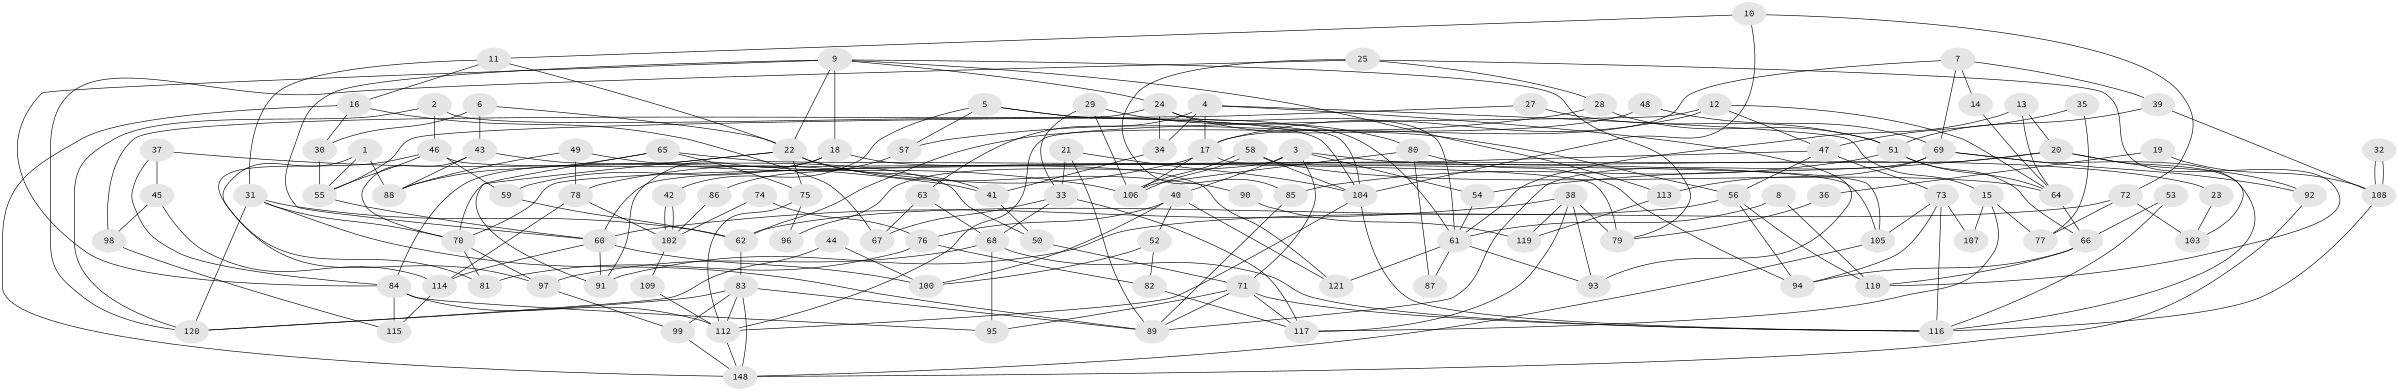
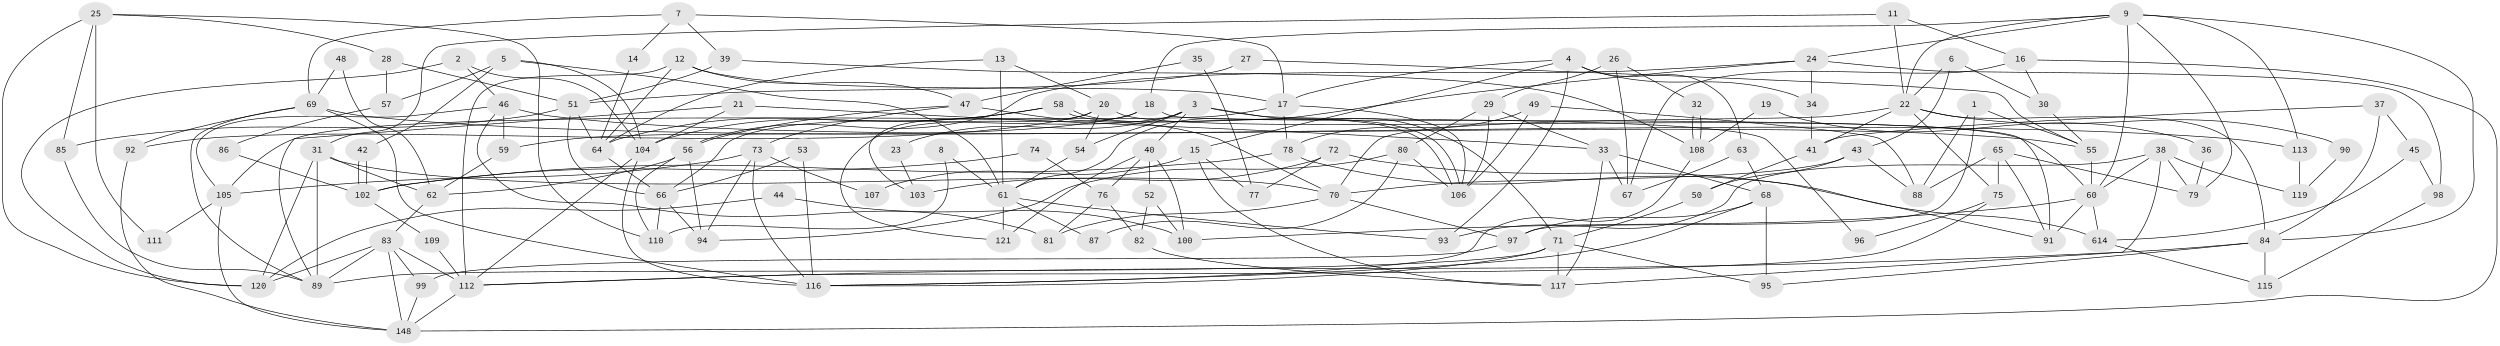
  graph {
    fontname="Source Code Pro"
    node [color=gray90 fontname="Source Code Pro" style=filled]
    edge [fontname="Source Code Pro"]
    1
    55
    88
    97
    60
    99
    2
    46
    104
    120
    105
    59
    81
    112
    116
    3
    23
    40
    54
    66
    71
    96
    103
    121
    52
    76
    100
    61
    110
    94
    117
    89
    95
    4
    15
    17
    34
    63
    93
    77
    107
    78
    106
    41
    67
    68
    5
    42
    57
    102
    86
    87
    6
    22
    30
    43
    84
    70
    75
    90
    50
    7
    14
    39
    69
    64
    108
    51
    113
    92
    8
    9
    18
    24
    79
    91
    56
    98
-   114
+   114 [label=614]
    115
    119
-   10
    11
    72
    16
    31
    n87 [label=148]
    62
    12
    47
    73
    13
    20
+   111
    19
    36
    21
    33
    25
    28
    85
+   26
    29
    32
    80
    27
    83
    35
    37
    45
    38
    82
    109
    44
    48
    49
    53
    58
    65
    74
    1 -- 55
    1 -- 88
    1 -- 97
    55 -- 60
    97 -- 99
    60 -- 100
    60 -- 91
    60 -- 114
    99 -- n87
    2 -- 46
    2 -- 104
    2 -- 120
    46 -- 55
    46 -- 105
    46 -- 59
    46 -- 81
    104 -- 112
    104 -- 116
    105 -- n87
+   105 -- 111
    59 -- 62
    112 -- n87
    3 -- 23
    3 -- 40
    3 -- 54
+   3 -- 66
    3 -- 71
    3 -- 96
    23 -- 103
    40 -- 121
    40 -- 52
    40 -- 76
    40 -- 100
    54 -- 61
    66 -- 110
    66 -- 94
    71 -- 116
    71 -- 117
    71 -- 89
    71 -- 95
    52 -- 100
    52 -- 82
    76 -- 81
    76 -- 82
    61 -- 121
    61 -- 93
    61 -- 87
    4 -- 15
    4 -- 17
    4 -- 34
    4 -- 63
    4 -- 93
    15 -- 117
    15 -- 77
    15 -- 107
    17 -- 105
    17 -- 78
    17 -- 106
    34 -- 41
    63 -- 67
    63 -- 68
    78 -- 102
    78 -- 114
    41 -- 50
    68 -- 97
    68 -- 116
    68 -- 95
    5 -- 104
    5 -- 61
    5 -- 42
    5 -- 57
    42 -- 102
    42 -- 102
    57 -- 86
    102 -- 109
    86 -- 102
    6 -- 22
    6 -- 30
    6 -- 43
    22 -- 41
    22 -- 84
    22 -- 70
    22 -- 75
    22 -- 90
    30 -- 55
    43 -- 88
    43 -- 70
    43 -- 50
    84 -- 112
    84 -- 95
    84 -- 115
    70 -- 97
    70 -- 81
    75 -- 112
    75 -- 96
    90 -- 119
    50 -- 71
    7 -- 17
    7 -- 14
    7 -- 39
    7 -- 69
    14 -- 64
    39 -- 108
    39 -- 51
    69 -- 116
    69 -- 89
    69 -- 113
    69 -- 92
    64 -- 66
    108 -- 116
    51 -- 66
    51 -- 64
    51 -- 85
    113 -- 119
    92 -- n87
    8 -- 61
    8 -- 110
    9 -- 60
    9 -- 22
    9 -- 84
    9 -- 113
    9 -- 18
    9 -- 24
    9 -- 79
    18 -- 59
    18 -- 121
    18 -- 91
    24 -- 61
    24 -- 34
    24 -- 56
    24 -- 98
    56 -- 110
    56 -- 94
    56 -- 62
    98 -- 115
    114 -- 115
-   10 -- 104
-   10 -- 11
-   10 -- 72
    11 -- 22
    11 -- 16
    11 -- 31
    72 -- 103
    72 -- 77
    72 -- 91
    16 -- 67
    16 -- 30
    16 -- n87
    31 -- 120
    31 -- 89
    31 -- 70
    31 -- 62
    62 -- 83
    12 -- 112
    12 -- 17
    12 -- 64
    12 -- 47
    47 -- 70
    47 -- 56
    47 -- 73
    73 -- 105
    73 -- 116
    73 -- 94
    73 -- 107
    13 -- 61
    13 -- 64
    13 -- 20
    20 -- 60
    20 -- 54
    20 -- 103
    20 -- 92
    19 -- 108
    19 -- 36
    36 -- 79
    21 -- 104
    21 -- 89
    21 -- 33
    33 -- 117
    33 -- 67
    33 -- 68
    25 -- 120
    25 -- 110
+   25 -- 111
    25 -- 28
    25 -- 85
    28 -- 57
    28 -- 51
    85 -- 89
+   26 -- 67
+   26 -- 29
+   26 -- 32
    29 -- 106
    29 -- 33
    29 -- 80
    32 -- 108
    32 -- 108
    80 -- 94
    80 -- 106
    80 -- 87
    27 -- 55
    27 -- 51
    83 -- 99
    83 -- 120
    83 -- 112
    83 -- 89
    83 -- n87
    35 -- 77
    35 -- 47
    37 -- 41
    37 -- 84
    37 -- 45
    45 -- 98
    45 -- 114
    38 -- 60
    38 -- 117
    38 -- 93
    38 -- 79
    38 -- 119
    82 -- 117
    109 -- 112
    44 -- 120
    44 -- 100
    48 -- 69
    48 -- 62
    49 -- 88
    49 -- 78
    49 -- 106
    53 -- 116
    53 -- 66
    58 -- 104
    58 -- 106
    58 -- 106
    58 -- 64
    65 -- 88
    65 -- 75
    65 -- 79
    65 -- 91
    74 -- 76
    74 -- 102
  }
